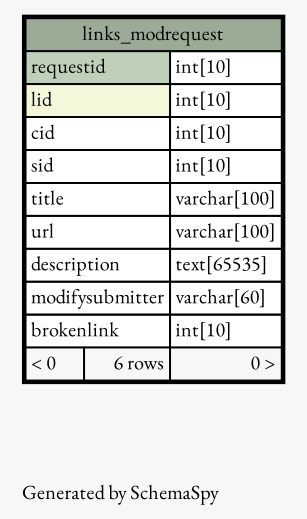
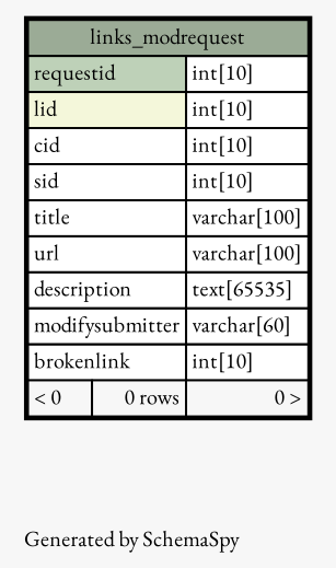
  digraph {
    bgcolor="#f7f7f7"
    fontname="EB Garamond"
    fontsize=11
    label="\nGenerated by SchemaSpy"
    labeljust=l
    nodesep=0.18
    rankdir=RL
    ranksep=0.46
-   n1 [fontname="EB Garamond" fontsize=11 label=<     <TABLE BORDER="2" CELLBORDER="1" CELLSPACING="0" BGCOLOR="#ffffff">       <TR><TD COLSPAN="3" BGCOLOR="#9bab96" ALIGN="CENTER">links_modrequest</TD></TR>       <TR><TD PORT="requestid" COLSPAN="2" BGCOLOR="#bed1b8" ALIGN="LEFT">requestid</TD><TD PORT="requestid.type" ALIGN="LEFT">int[10]</TD></TR>       <TR><TD PORT="lid" COLSPAN="2" BGCOLOR="#f4f7da" ALIGN="LEFT">lid</TD><TD PORT="lid.type" ALIGN="LEFT">int[10]</TD></TR>       <TR><TD PORT="cid" COLSPAN="2" ALIGN="LEFT">cid</TD><TD PORT="cid.type" ALIGN="LEFT">int[10]</TD></TR>       <TR><TD PORT="sid" COLSPAN="2" ALIGN="LEFT">sid</TD><TD PORT="sid.type" ALIGN="LEFT">int[10]</TD></TR>       <TR><TD PORT="title" COLSPAN="2" ALIGN="LEFT">title</TD><TD PORT="title.type" ALIGN="LEFT">varchar[100]</TD></TR>       <TR><TD PORT="url" COLSPAN="2" ALIGN="LEFT">url</TD><TD PORT="url.type" ALIGN="LEFT">varchar[100]</TD></TR>       <TR><TD PORT="description" COLSPAN="2" ALIGN="LEFT">description</TD><TD PORT="description.type" ALIGN="LEFT">text[65535]</TD></TR>       <TR><TD PORT="modifysubmitter" COLSPAN="2" ALIGN="LEFT">modifysubmitter</TD><TD PORT="modifysubmitter.type" ALIGN="LEFT">varchar[60]</TD></TR>       <TR><TD PORT="brokenlink" COLSPAN="2" ALIGN="LEFT">brokenlink</TD><TD PORT="brokenlink.type" ALIGN="LEFT">int[10]</TD></TR>       <TR><TD ALIGN="LEFT" BGCOLOR="#f7f7f7">&lt; 0</TD><TD ALIGN="RIGHT" BGCOLOR="#f7f7f7">6 rows</TD><TD ALIGN="RIGHT" BGCOLOR="#f7f7f7">0 &gt;</TD></TR>     </TABLE>> shape=plaintext]
+   n1 [fontname="EB Garamond" fontsize=11 label=<     <TABLE BORDER="2" CELLBORDER="1" CELLSPACING="0" BGCOLOR="#ffffff">       <TR><TD COLSPAN="3" BGCOLOR="#9bab96" ALIGN="CENTER">links_modrequest</TD></TR>       <TR><TD PORT="requestid" COLSPAN="2" BGCOLOR="#bed1b8" ALIGN="LEFT">requestid</TD><TD PORT="requestid.type" ALIGN="LEFT">int[10]</TD></TR>       <TR><TD PORT="lid" COLSPAN="2" BGCOLOR="#f4f7da" ALIGN="LEFT">lid</TD><TD PORT="lid.type" ALIGN="LEFT">int[10]</TD></TR>       <TR><TD PORT="cid" COLSPAN="2" ALIGN="LEFT">cid</TD><TD PORT="cid.type" ALIGN="LEFT">int[10]</TD></TR>       <TR><TD PORT="sid" COLSPAN="2" ALIGN="LEFT">sid</TD><TD PORT="sid.type" ALIGN="LEFT">int[10]</TD></TR>       <TR><TD PORT="title" COLSPAN="2" ALIGN="LEFT">title</TD><TD PORT="title.type" ALIGN="LEFT">varchar[100]</TD></TR>       <TR><TD PORT="url" COLSPAN="2" ALIGN="LEFT">url</TD><TD PORT="url.type" ALIGN="LEFT">varchar[100]</TD></TR>       <TR><TD PORT="description" COLSPAN="2" ALIGN="LEFT">description</TD><TD PORT="description.type" ALIGN="LEFT">text[65535]</TD></TR>       <TR><TD PORT="modifysubmitter" COLSPAN="2" ALIGN="LEFT">modifysubmitter</TD><TD PORT="modifysubmitter.type" ALIGN="LEFT">varchar[60]</TD></TR>       <TR><TD PORT="brokenlink" COLSPAN="2" ALIGN="LEFT">brokenlink</TD><TD PORT="brokenlink.type" ALIGN="LEFT">int[10]</TD></TR>       <TR><TD ALIGN="LEFT" BGCOLOR="#f7f7f7">&lt; 0</TD><TD ALIGN="RIGHT" BGCOLOR="#f7f7f7">0 rows</TD><TD ALIGN="RIGHT" BGCOLOR="#f7f7f7">0 &gt;</TD></TR>     </TABLE>> shape=plaintext]
  }
